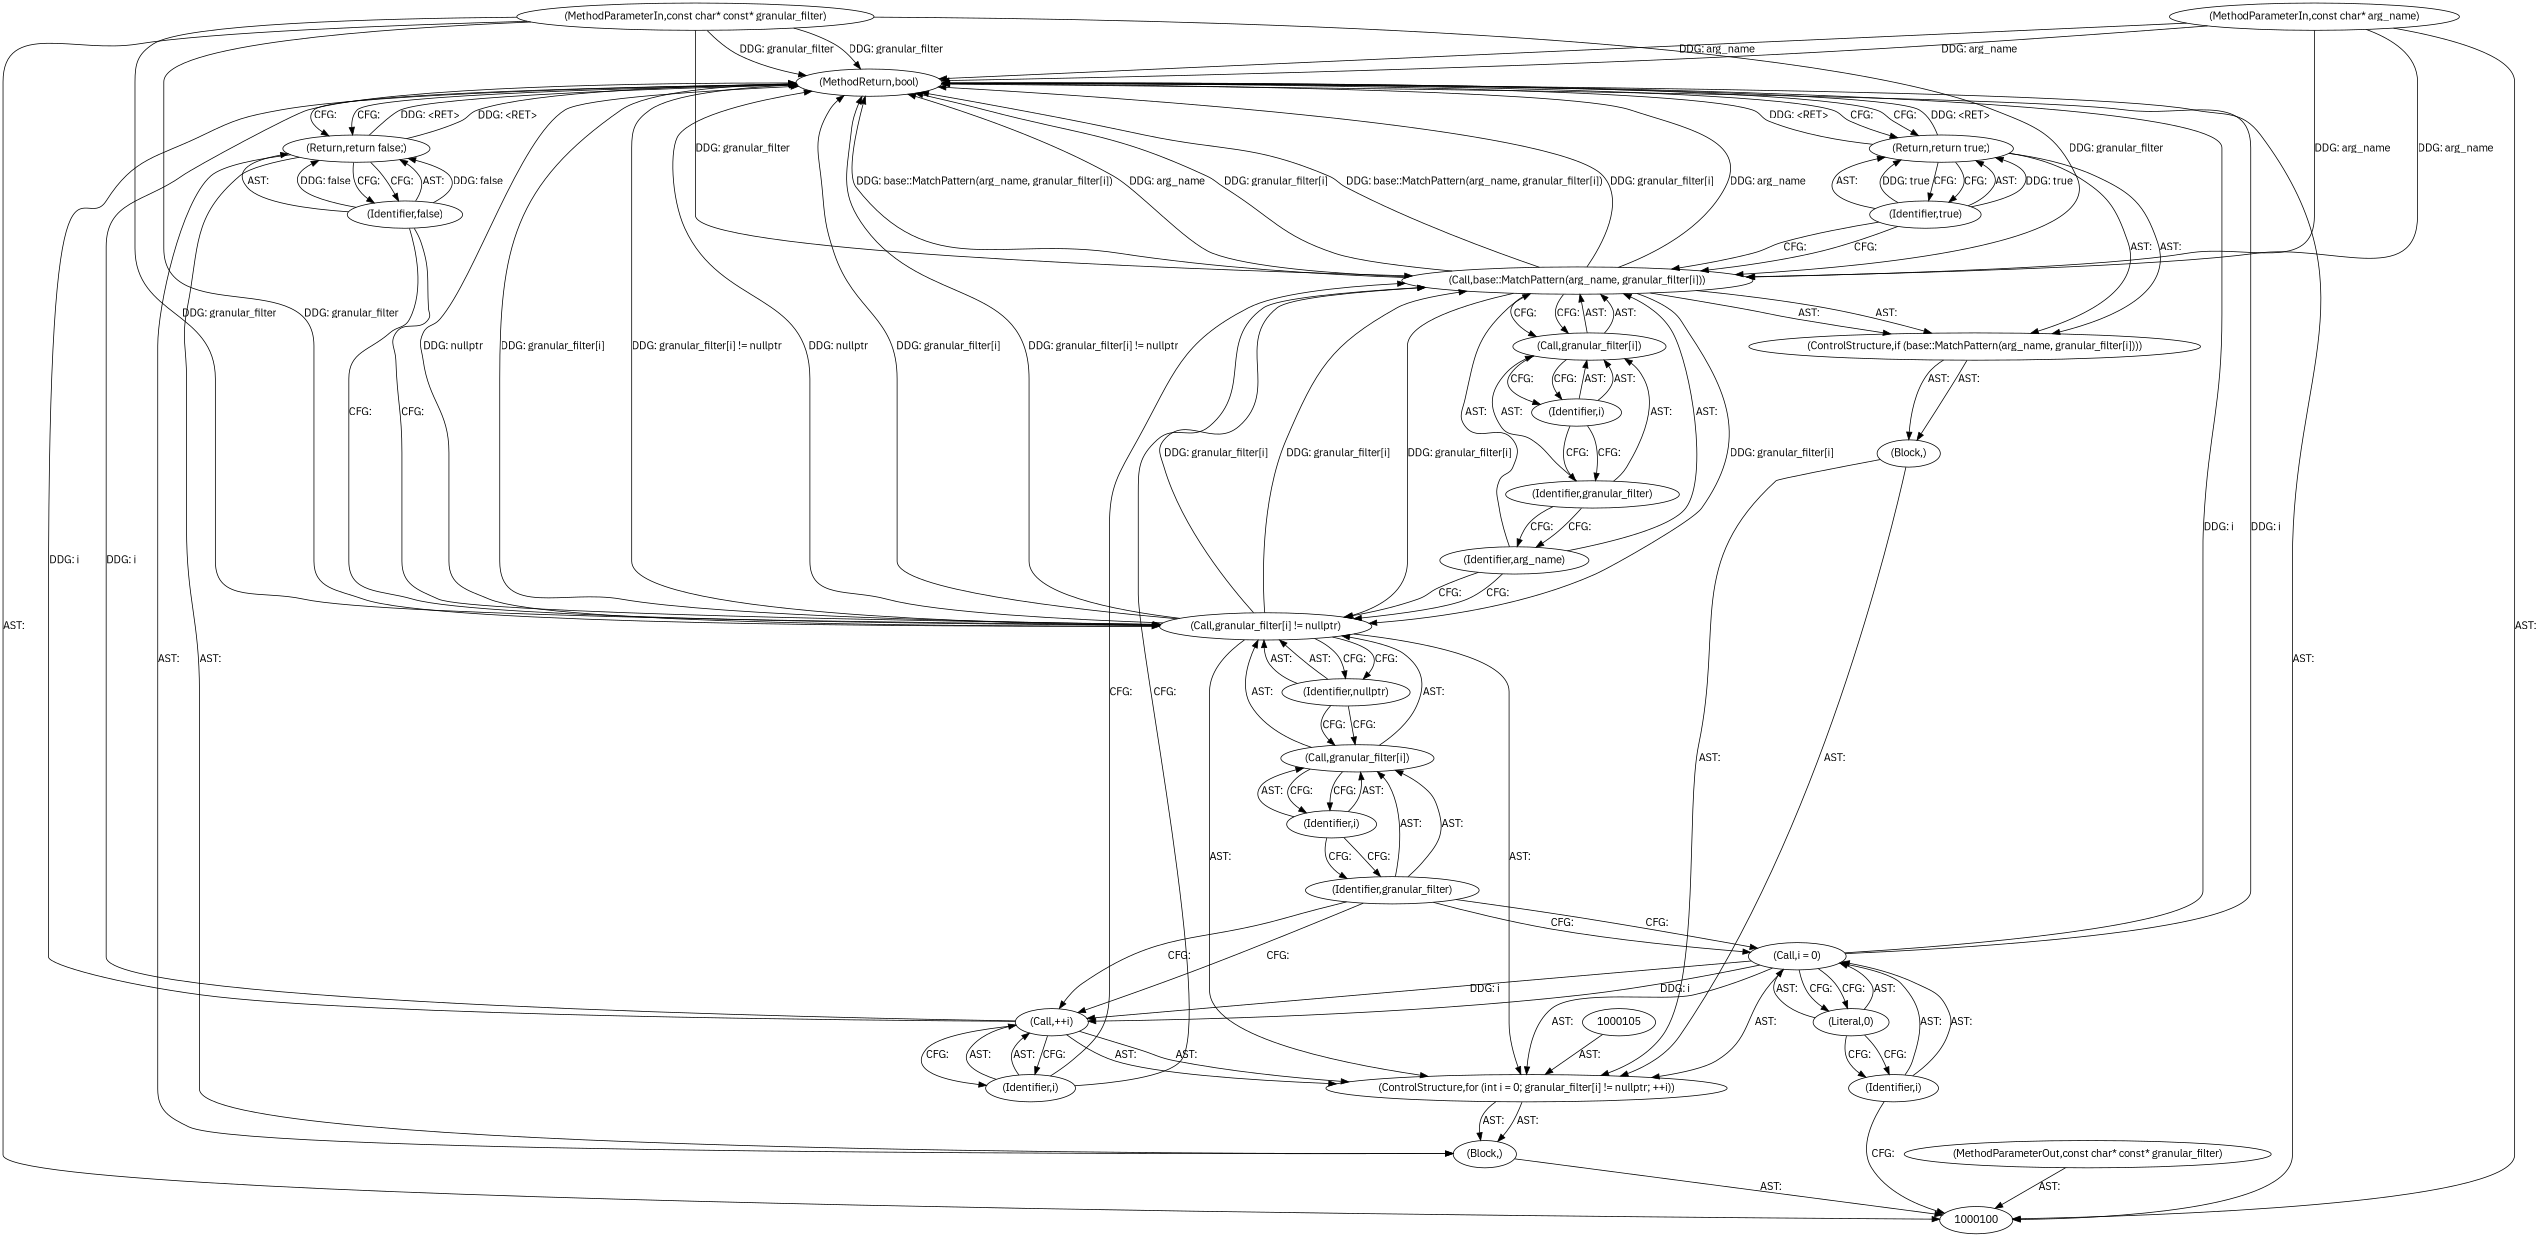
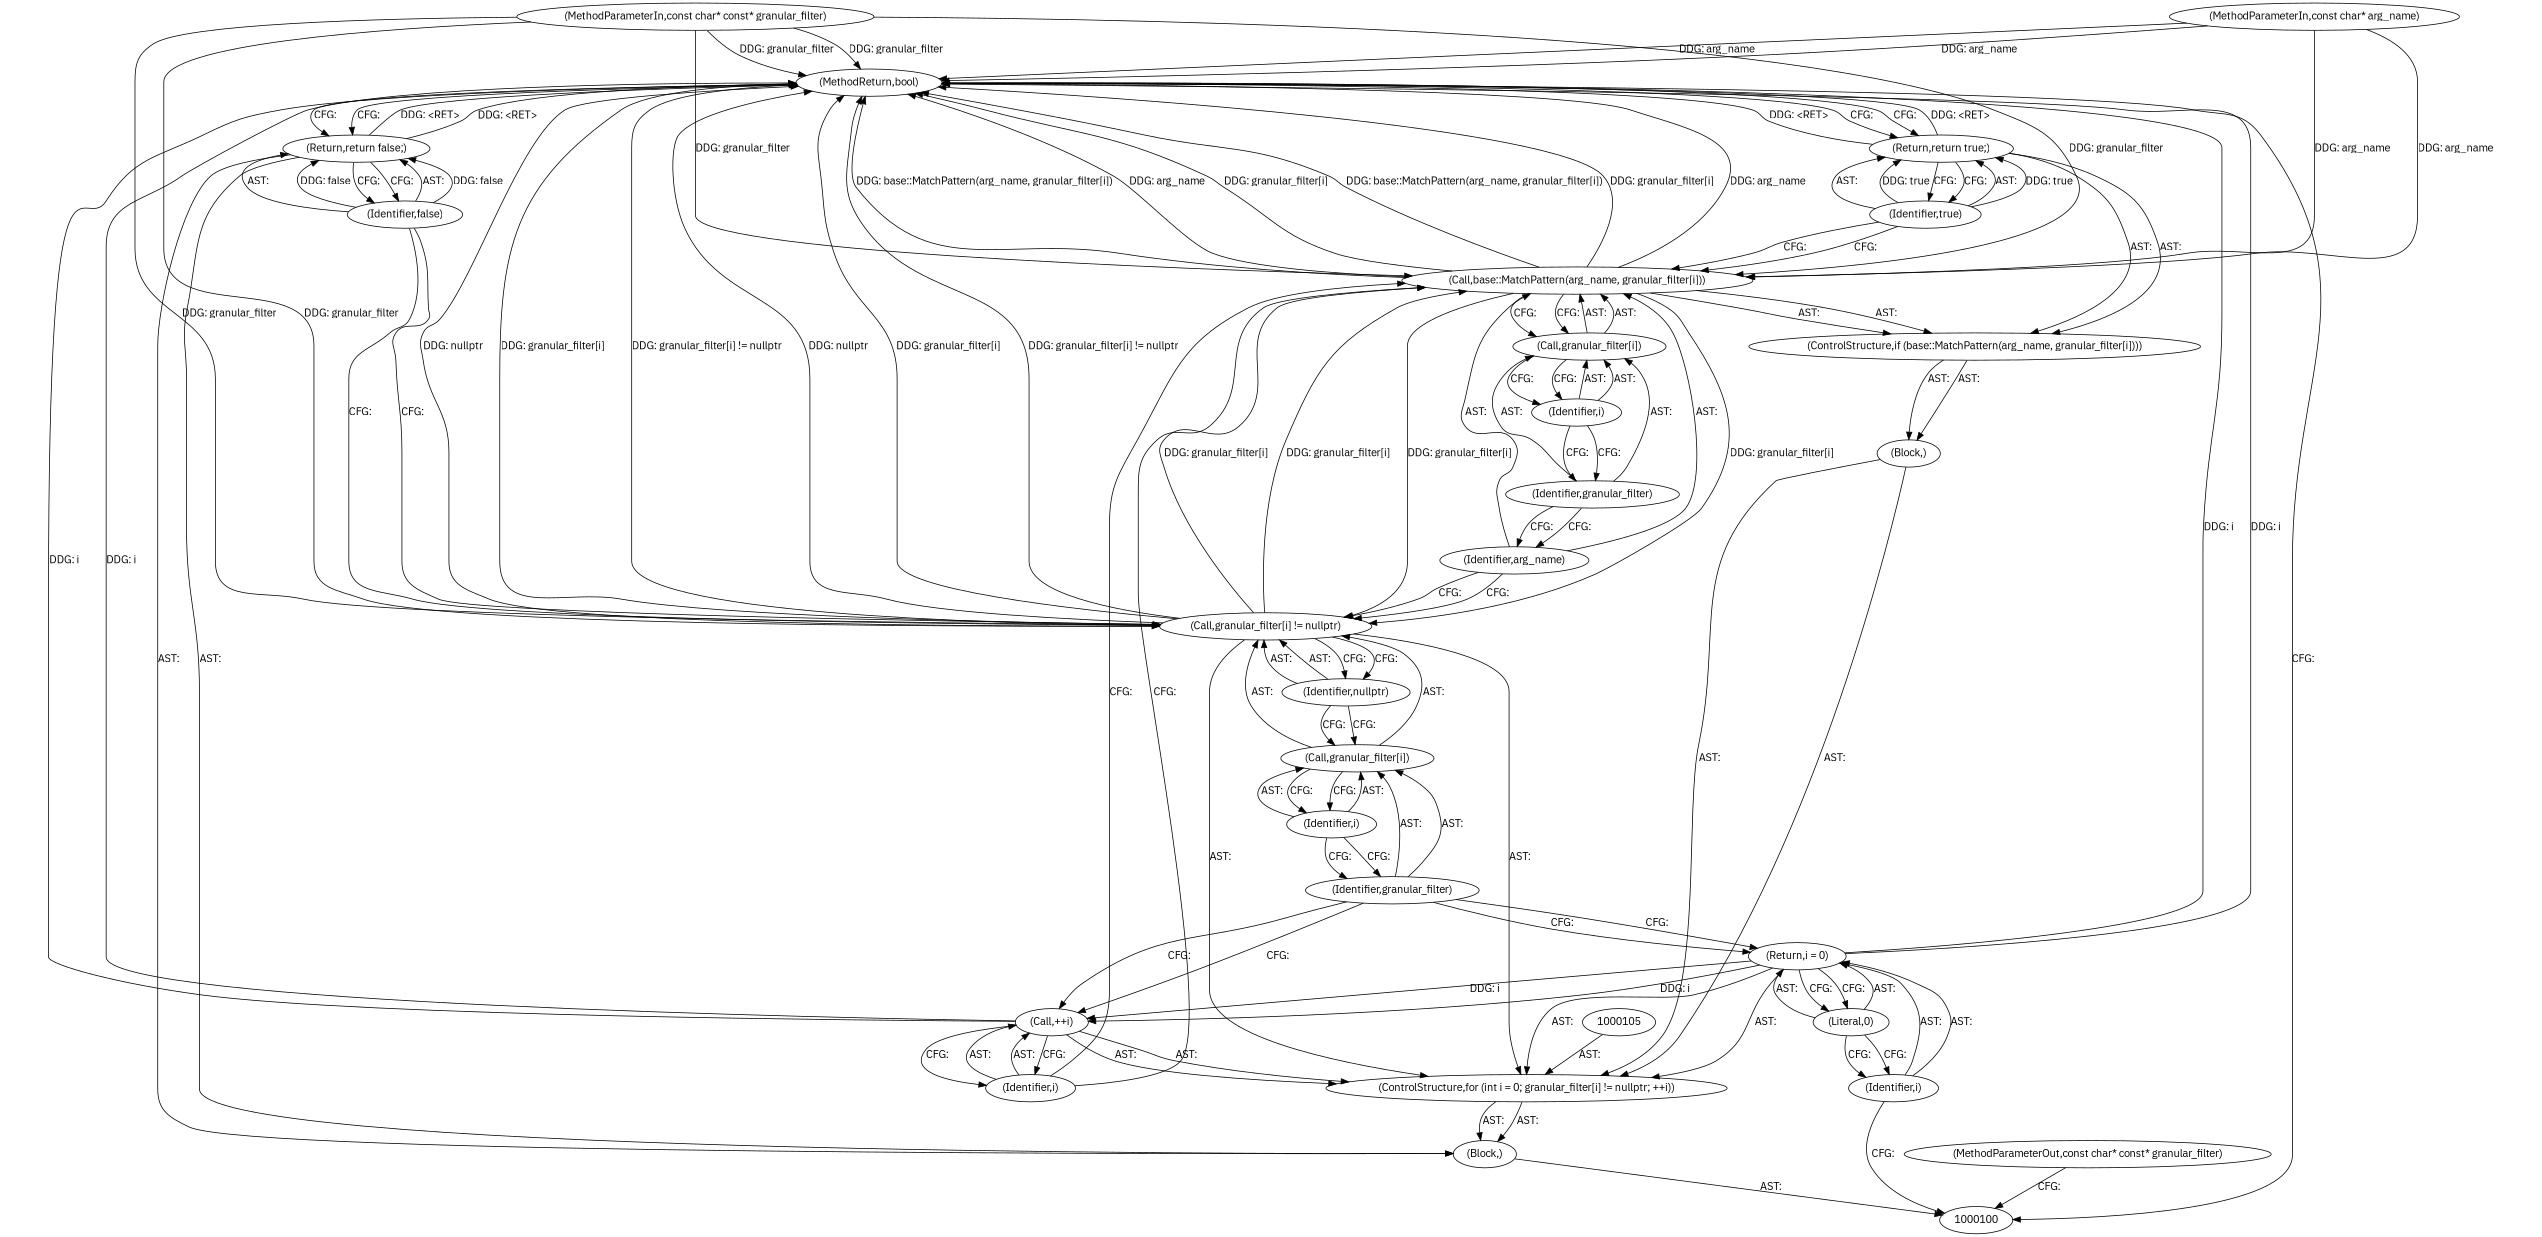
  digraph {
    fontname="IBM Plex Sans"
    node [fontname="IBM Plex Sans"]
    edge [fontname="IBM Plex Sans"]
    n1 [label="(MethodReturn,bool)"]
    n2 [label="(Return,return true;)"]
    n3 [label="(Return,return false;)"]
    1000100
    n5 [label="(ControlStructure,if (base::MatchPattern(arg_name, granular_filter[i])))"]
    n6 [label="(Identifier,true)"]
    n7 [label="(Block,)"]
    n8 [label="(Identifier,false)"]
    n9 [label="(MethodParameterIn,const char* const* granular_filter)"]
    n10 [label="(Call,granular_filter[i] != nullptr)"]
    n11 [label="(Call,base::MatchPattern(arg_name, granular_filter[i]))"]
    n12 [label="(ControlStructure,for (int i = 0; granular_filter[i] != nullptr; ++i))"]
    n13 [label="(Identifier,nullptr)"]
    n14 [label="(Call,granular_filter[i])"]
    n15 [label="(MethodParameterOut,const char* const* granular_filter)"]
    n16 [label="(MethodParameterIn,const char* arg_name)"]
-   n17 [label="(Call,i = 0)"]
+   n17 [label="(Return,i = 0)"]
    n18 [label="(Literal,0)"]
    n19 [label="(Call,++i)"]
    n20 [label="(Identifier,i)"]
    n21 [label="(Identifier,i)"]
    n22 [label="(Call,granular_filter[i])"]
    n23 [label="(Identifier,i)"]
    n24 [label="(Identifier,granular_filter)"]
    n25 [label="(Block,)"]
    n26 [label="(Identifier,arg_name)"]
    n27 [label="(Identifier,i)"]
    n28 [label="(Identifier,granular_filter)"]
    1000105
    n1 -> n2 [label="CFG: "]
    n1 -> n2 [label="CFG: "]
    n1 -> n3 [label="CFG: "]
    n1 -> n3 [label="CFG: "]
-   n1 -> 1000100 [label="AST: "]
+   n1 -> 1000100 [label="CFG: "]
    n2 -> n1 [label="DDG: <RET>"]
    n2 -> n1 [label="DDG: <RET>"]
    n2 -> n5 [label="AST: "]
    n2 -> n5 [label="AST: "]
    n2 -> n6 [label="CFG: "]
    n2 -> n6 [label="CFG: "]
    n3 -> n1 [label="DDG: <RET>"]
    n3 -> n1 [label="DDG: <RET>"]
    n3 -> n7 [label="AST: "]
    n3 -> n7 [label="AST: "]
    n3 -> n8 [label="CFG: "]
    n3 -> n8 [label="CFG: "]
    n5 -> n25 [label="AST: "]
    n5 -> n25 [label="AST: "]
    n6 -> n2 [label="AST: "]
    n6 -> n2 [label="DDG: true"]
    n6 -> n2 [label="AST: "]
    n6 -> n2 [label="DDG: true"]
    n6 -> n11 [label="CFG: "]
    n6 -> n11 [label="CFG: "]
    n7 -> 1000100 [label="AST: "]
    n8 -> n3 [label="AST: "]
    n8 -> n3 [label="DDG: false"]
    n8 -> n3 [label="AST: "]
    n8 -> n3 [label="DDG: false"]
    n8 -> n10 [label="CFG: "]
    n8 -> n10 [label="CFG: "]
    n9 -> n1 [label="DDG: granular_filter"]
    n9 -> n1 [label="DDG: granular_filter"]
-   n9 -> 1000100 [label="AST: "]
    n9 -> n10 [label="DDG: granular_filter"]
    n9 -> n10 [label="DDG: granular_filter"]
    n9 -> n11 [label="DDG: granular_filter"]
    n9 -> n11 [label="DDG: granular_filter"]
    n10 -> n1 [label="DDG: nullptr"]
    n10 -> n1 [label="DDG: granular_filter[i]"]
    n10 -> n1 [label="DDG: granular_filter[i] != nullptr"]
    n10 -> n1 [label="DDG: nullptr"]
    n10 -> n1 [label="DDG: granular_filter[i]"]
    n10 -> n1 [label="DDG: granular_filter[i] != nullptr"]
    n10 -> n11 [label="DDG: granular_filter[i]"]
    n10 -> n11 [label="DDG: granular_filter[i]"]
    n10 -> n12 [label="AST: "]
    n10 -> n12 [label="AST: "]
    n10 -> n13 [label="CFG: "]
    n10 -> n13 [label="CFG: "]
    n11 -> n1 [label="DDG: base::MatchPattern(arg_name, granular_filter[i])"]
    n11 -> n1 [label="DDG: arg_name"]
    n11 -> n1 [label="DDG: granular_filter[i]"]
    n11 -> n1 [label="DDG: base::MatchPattern(arg_name, granular_filter[i])"]
    n11 -> n1 [label="DDG: arg_name"]
    n11 -> n1 [label="DDG: granular_filter[i]"]
    n11 -> n5 [label="AST: "]
    n11 -> n5 [label="AST: "]
    n11 -> n10 [label="DDG: granular_filter[i]"]
    n11 -> n10 [label="DDG: granular_filter[i]"]
    n11 -> n14 [label="CFG: "]
    n11 -> n14 [label="CFG: "]
    n12 -> n7 [label="AST: "]
    n12 -> n7 [label="AST: "]
    n13 -> n10 [label="AST: "]
    n13 -> n10 [label="AST: "]
    n13 -> n22 [label="CFG: "]
    n13 -> n22 [label="CFG: "]
    n14 -> n11 [label="AST: "]
    n14 -> n11 [label="AST: "]
    n14 -> n27 [label="CFG: "]
    n14 -> n27 [label="CFG: "]
-   n15 -> 1000100 [label="AST: "]
+   n15 -> 1000100 [label="CFG: "]
    n16 -> n1 [label="DDG: arg_name"]
    n16 -> n1 [label="DDG: arg_name"]
-   n16 -> 1000100 [label="AST: "]
    n16 -> n11 [label="DDG: arg_name"]
    n16 -> n11 [label="DDG: arg_name"]
    n17 -> n1 [label="DDG: i"]
    n17 -> n1 [label="DDG: i"]
    n17 -> n12 [label="AST: "]
    n17 -> n12 [label="AST: "]
    n17 -> n18 [label="CFG: "]
    n17 -> n18 [label="CFG: "]
    n17 -> n19 [label="DDG: i"]
    n17 -> n19 [label="DDG: i"]
    n18 -> n17 [label="AST: "]
    n18 -> n17 [label="AST: "]
    n18 -> n20 [label="CFG: "]
    n18 -> n20 [label="CFG: "]
    n19 -> n1 [label="DDG: i"]
    n19 -> n1 [label="DDG: i"]
    n19 -> n12 [label="AST: "]
    n19 -> n12 [label="AST: "]
    n19 -> n21 [label="CFG: "]
    n19 -> n21 [label="CFG: "]
    n20 -> 1000100 [label="CFG: "]
    n20 -> n17 [label="AST: "]
    n20 -> n17 [label="AST: "]
    n21 -> n11 [label="CFG: "]
    n21 -> n11 [label="CFG: "]
    n21 -> n19 [label="AST: "]
    n21 -> n19 [label="AST: "]
    n22 -> n10 [label="AST: "]
    n22 -> n10 [label="AST: "]
    n22 -> n23 [label="CFG: "]
    n22 -> n23 [label="CFG: "]
    n23 -> n22 [label="AST: "]
    n23 -> n22 [label="AST: "]
    n23 -> n24 [label="CFG: "]
    n23 -> n24 [label="CFG: "]
    n24 -> n17 [label="CFG: "]
    n24 -> n17 [label="CFG: "]
    n24 -> n19 [label="CFG: "]
    n24 -> n19 [label="CFG: "]
    n24 -> n22 [label="AST: "]
    n24 -> n22 [label="AST: "]
    n25 -> n12 [label="AST: "]
    n25 -> n12 [label="AST: "]
    n26 -> n10 [label="CFG: "]
    n26 -> n10 [label="CFG: "]
    n26 -> n11 [label="AST: "]
    n26 -> n11 [label="AST: "]
    n27 -> n14 [label="AST: "]
    n27 -> n14 [label="AST: "]
    n27 -> n28 [label="CFG: "]
    n27 -> n28 [label="CFG: "]
    n28 -> n14 [label="AST: "]
    n28 -> n14 [label="AST: "]
    n28 -> n26 [label="CFG: "]
    n28 -> n26 [label="CFG: "]
    1000105 -> n12 [label="AST: "]
  }
